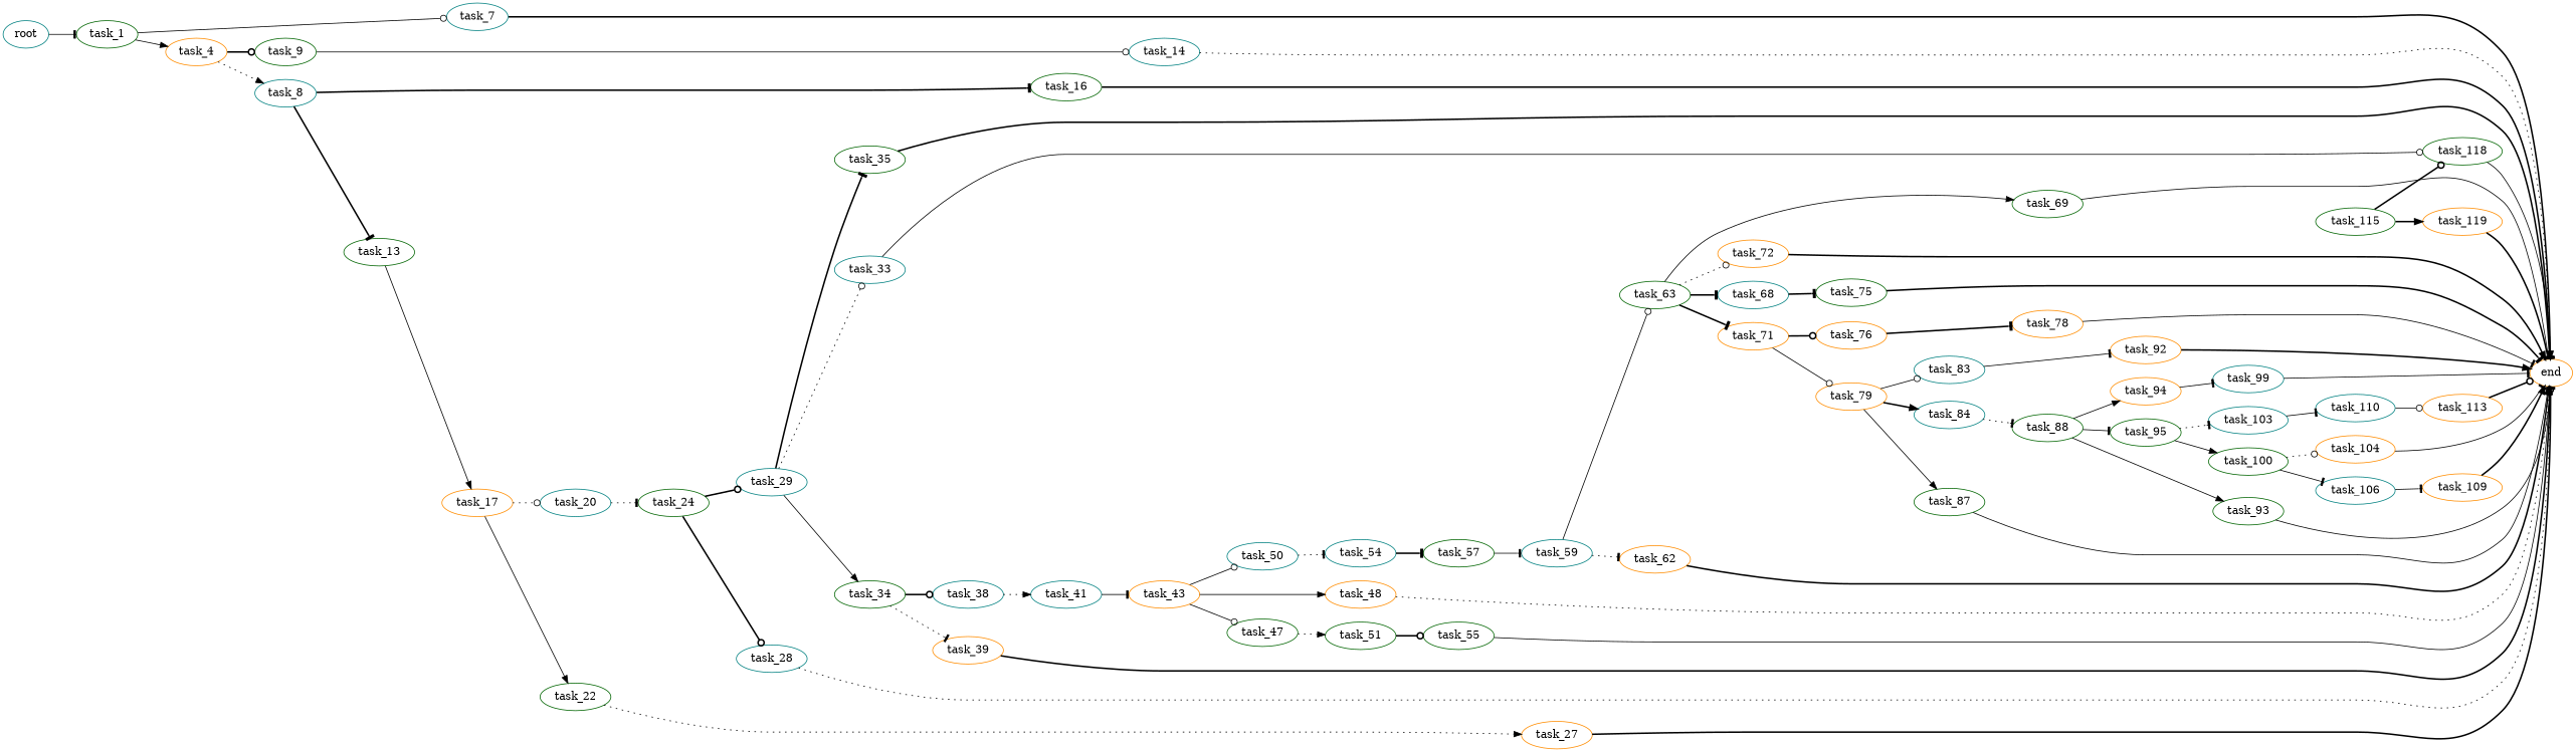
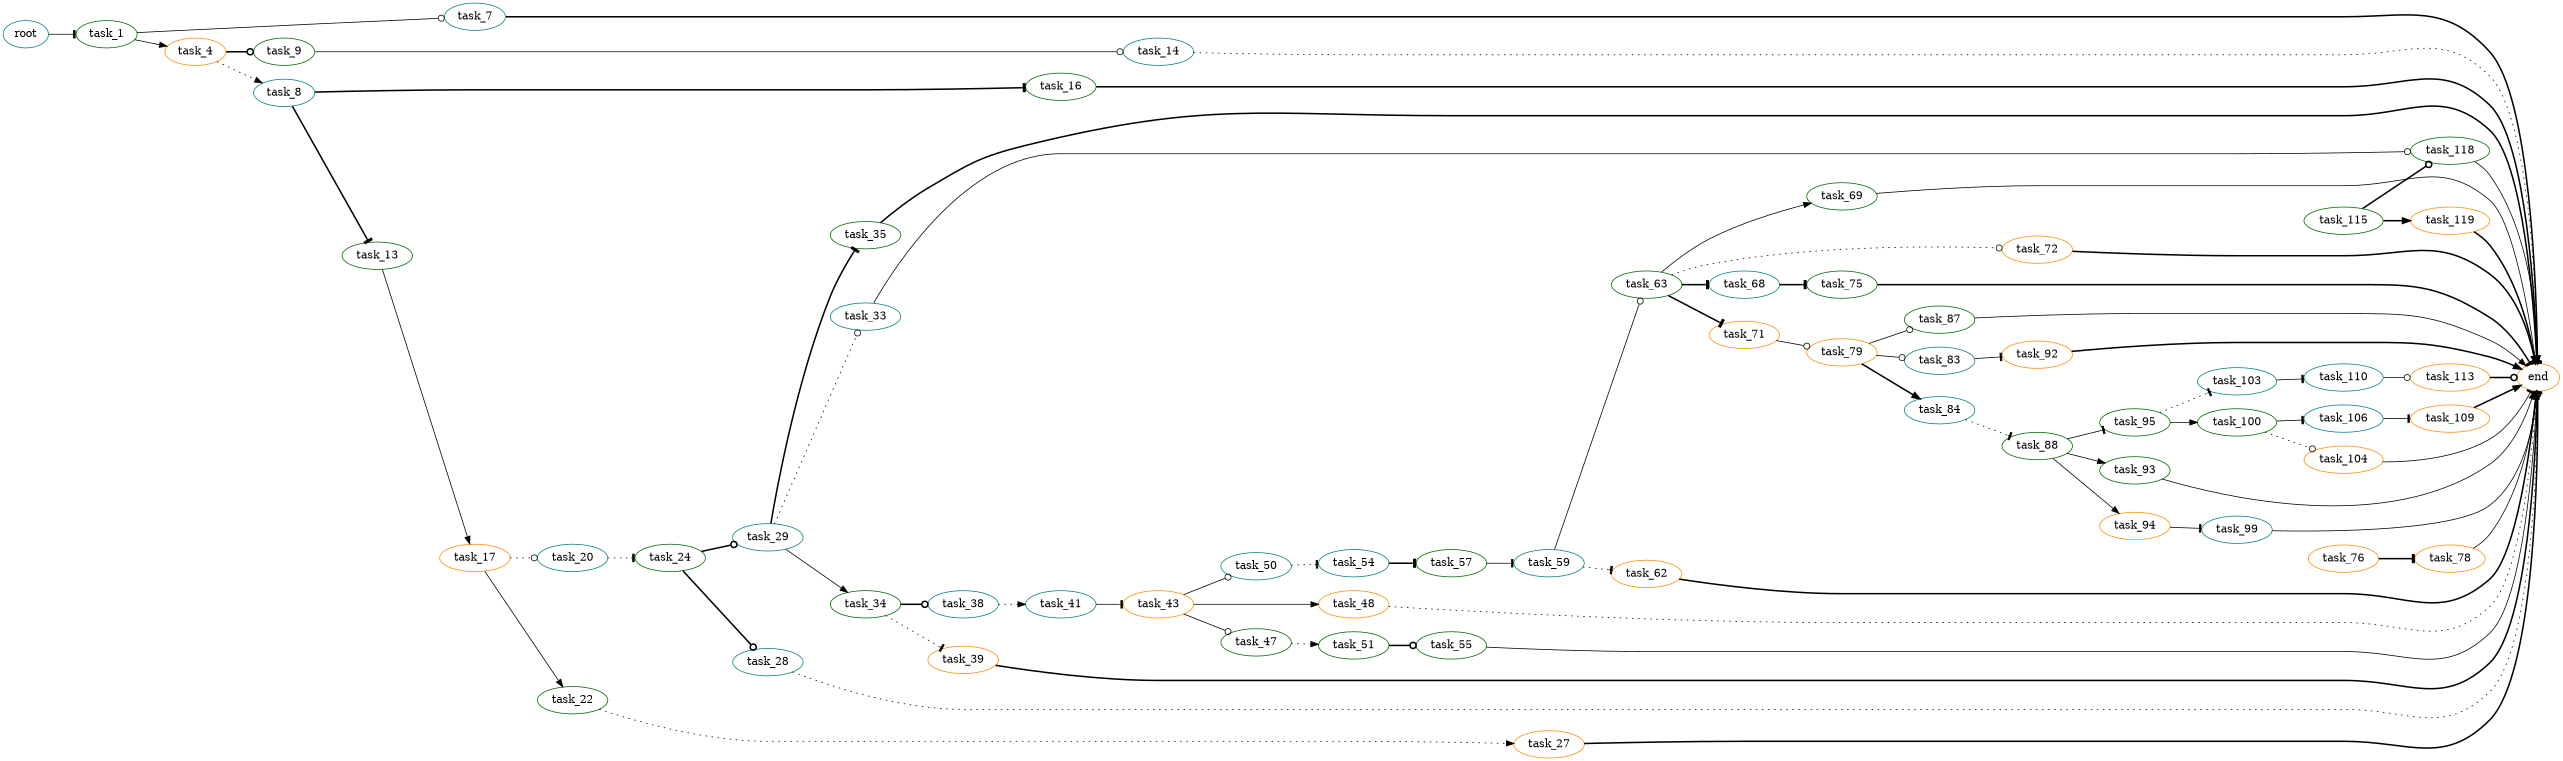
  digraph {
    rankdir=LR
    node [color=darkgreen]
    edge [arrowhead=tee style=solid]
    root [color=teal]
    task_1
    task_4 [color=darkorange]
    task_7 [color=teal]
    task_8 [color=teal]
    task_9
    end [color=darkorange]
    task_13
    task_16
    task_14 [color=teal]
    task_17 [color=darkorange]
    task_20 [color=teal]
    task_22
    task_24
    task_27 [color=darkorange]
    task_28 [color=teal]
    task_29 [color=teal]
    task_33 [color=teal]
    task_34
    task_35
    task_118
    task_38 [color=teal]
    task_39 [color=darkorange]
    task_41 [color=teal]
    task_43 [color=darkorange]
    task_47
    task_48 [color=darkorange]
    task_50 [color=teal]
    task_51
    task_54 [color=teal]
    task_55
    task_57
    task_59 [color=teal]
    task_62 [color=darkorange]
    task_63
    task_68 [color=teal]
    task_69
    task_71 [color=darkorange]
    task_72 [color=darkorange]
    task_75
    task_76 [color=darkorange]
    task_79 [color=darkorange]
    task_78 [color=darkorange]
    task_83 [color=teal]
    task_84 [color=teal]
    task_87
    task_92 [color=darkorange]
    task_88
    task_93
    task_94 [color=darkorange]
    task_95
    task_99 [color=teal]
    task_100
    task_103 [color=teal]
    task_104 [color=darkorange]
    task_106 [color=teal]
    task_110 [color=teal]
    task_109 [color=darkorange]
    task_113 [color=darkorange]
    task_115
    task_119 [color=darkorange]
    root -> task_1
    task_1 -> task_4 [arrowhead=normal]
    task_1 -> task_7 [arrowhead=odot]
    task_4 -> task_8 [arrowhead=normal style=dotted]
    task_4 -> task_9 [arrowhead=odot style=bold]
    task_7 -> end [arrowhead=normal style=bold]
    task_8 -> task_13 [style=bold]
    task_8 -> task_16 [style=bold]
    task_9 -> task_14 [arrowhead=odot]
    task_13 -> task_17 [arrowhead=normal]
    task_16 -> end [style=bold]
    task_14 -> end [arrowhead=normal style=dotted]
    task_17 -> task_20 [arrowhead=odot style=dotted]
    task_17 -> task_22 [arrowhead=normal]
    task_20 -> task_24 [style=dotted]
    task_22 -> task_27 [arrowhead=normal style=dotted]
    task_24 -> task_28 [arrowhead=odot style=bold]
    task_24 -> task_29 [arrowhead=odot style=bold]
    task_27 -> end [style=bold]
    task_28 -> end [arrowhead=odot style=dotted]
    task_29 -> task_33 [arrowhead=odot style=dotted]
    task_29 -> task_34 [arrowhead=normal]
    task_29 -> task_35 [style=bold]
    task_33 -> task_118 [arrowhead=odot]
    task_34 -> task_38 [arrowhead=odot style=bold]
    task_34 -> task_39 [style=dotted]
    task_35 -> end [style=bold]
    task_118 -> end
    task_38 -> task_41 [arrowhead=normal style=dotted]
    task_39 -> end [arrowhead=odot style=bold]
    task_41 -> task_43
    task_43 -> task_47 [arrowhead=odot]
    task_43 -> task_48 [arrowhead=normal]
    task_43 -> task_50 [arrowhead=odot]
    task_47 -> task_51 [arrowhead=normal style=dotted]
    task_48 -> end [arrowhead=normal style=dotted]
    task_50 -> task_54 [style=dotted]
    task_51 -> task_55 [arrowhead=odot style=bold]
    task_54 -> task_57 [style=bold]
    task_55 -> end [arrowhead=normal]
    task_57 -> task_59
    task_59 -> task_62 [style=dotted]
    task_59 -> task_63 [arrowhead=odot]
    task_62 -> end [arrowhead=normal style=bold]
    task_63 -> task_68 [style=bold]
    task_63 -> task_69 [arrowhead=normal]
    task_63 -> task_71 [style=bold]
    task_63 -> task_72 [arrowhead=odot style=dotted]
    task_68 -> task_75 [style=bold]
    task_69 -> end
-   task_71 -> task_76 [arrowhead=odot style=bold]
    task_71 -> task_79 [arrowhead=odot]
    task_72 -> end [arrowhead=normal style=bold]
    task_75 -> end [style=bold]
    task_76 -> task_78 [style=bold]
    task_79 -> task_83 [arrowhead=odot]
    task_79 -> task_84 [arrowhead=normal style=bold]
-   task_79 -> task_87 [arrowhead=normal]
+   task_79 -> task_87 [arrowhead=odot]
    task_78 -> end
    task_83 -> task_92
    task_84 -> task_88 [style=dotted]
    task_87 -> end [arrowhead=normal]
    task_92 -> end [arrowhead=normal style=bold]
    task_88 -> task_93 [arrowhead=normal]
    task_88 -> task_94 [arrowhead=normal]
    task_88 -> task_95
    task_93 -> end [arrowhead=normal]
    task_94 -> task_99
    task_95 -> task_100 [arrowhead=normal]
    task_95 -> task_103 [style=dotted]
    task_99 -> end
    task_100 -> task_104 [arrowhead=odot style=dotted]
    task_100 -> task_106
    task_103 -> task_110
    task_104 -> end
    task_106 -> task_109
    task_110 -> task_113 [arrowhead=odot]
    task_109 -> end [arrowhead=normal style=bold]
    task_113 -> end [arrowhead=odot style=bold]
    task_115 -> task_118 [arrowhead=odot style=bold]
    task_115 -> task_119 [arrowhead=normal style=bold]
    task_119 -> end [style=bold]
  }
